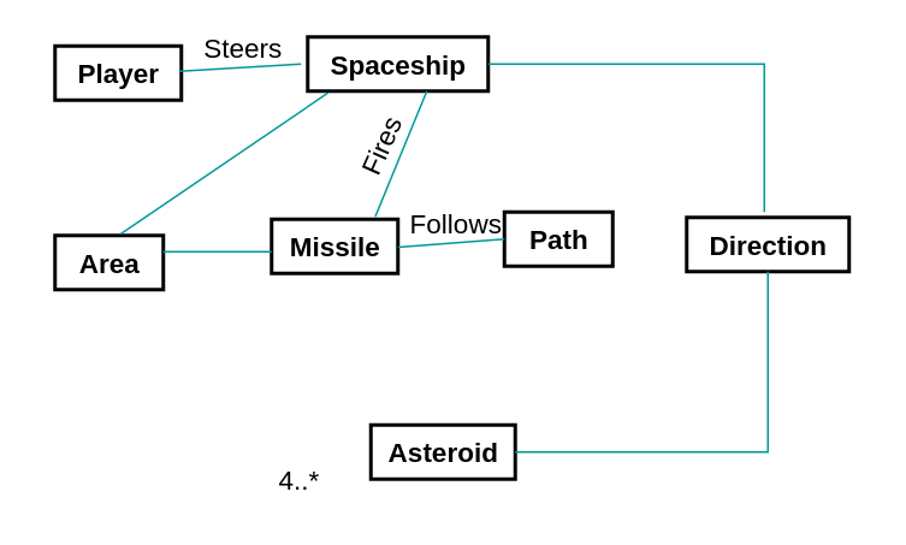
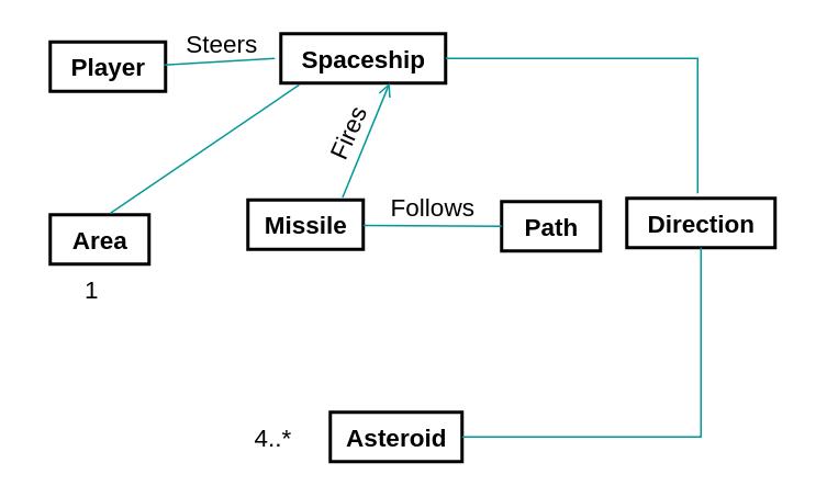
  <mxCell id="0" />
  <mxCell id="1" parent="0" />
  <mxCell id="2" value="" style="group" vertex="1" connectable="0" parent="1"><mxGeometry x="20" y="20" width="460" height="260" as="geometry" /></mxCell>
- <mxCell id="3" value="&lt;span style=&quot;text-align: left; font-size: 15px;&quot;&gt;Asteroid&lt;/span&gt;" style="text;html=1;align=center;verticalAlign=middle;resizable=0;points=[];autosize=1;strokeColor=default;fillColor=none;fontSize=15;fontStyle=1;strokeWidth=2;labelBackgroundColor=none;" parent="2" vertex="1"><mxGeometry x="185" y="215" width="80" height="30" as="geometry" /></mxCell>
+ <mxCell id="3" value="&lt;span style=&quot;text-align: left; font-size: 15px;&quot;&gt;Asteroid&lt;/span&gt;" style="text;html=1;align=center;verticalAlign=middle;resizable=0;points=[];autosize=1;strokeColor=default;fillColor=none;fontSize=15;fontStyle=1;strokeWidth=2;labelBackgroundColor=none;" parent="2" vertex="1"><mxGeometry x="180" y="230" width="80" height="30" as="geometry" /></mxCell>
  <mxCell id="4" value="&lt;span style=&quot;text-align: left; font-size: 15px;&quot;&gt;Area&lt;/span&gt;" style="text;html=1;align=center;verticalAlign=middle;resizable=0;points=[];autosize=1;strokeColor=default;fillColor=none;fontSize=15;fontStyle=1;strokeWidth=2;labelBackgroundColor=none;" parent="2" vertex="1"><mxGeometry x="10" y="110" width="60" height="30" as="geometry" /></mxCell>
  <mxCell id="5" value="&lt;span style=&quot;text-align: left;&quot;&gt;Spaceship&lt;/span&gt;" style="text;html=1;align=center;verticalAlign=middle;resizable=0;points=[];autosize=1;strokeColor=default;fillColor=none;fontSize=15;fontStyle=1;strokeWidth=2;labelBackgroundColor=none;" parent="2" vertex="1"><mxGeometry x="150" width="100" height="30" as="geometry" /></mxCell>
  <mxCell id="6" value="&lt;span style=&quot;text-align: left; font-size: 15px;&quot;&gt;Missile&lt;/span&gt;" style="text;html=1;align=center;verticalAlign=middle;resizable=0;points=[];autosize=1;strokeColor=default;fillColor=none;fontSize=15;fontStyle=1;strokeWidth=2;labelBackgroundColor=none;" parent="2" vertex="1"><mxGeometry x="130" y="101" width="70" height="30" as="geometry" /></mxCell>
  <mxCell id="7" value="&lt;span style=&quot;text-align: left; font-size: 15px;&quot;&gt;Player&lt;/span&gt;" style="text;html=1;align=center;verticalAlign=middle;resizable=0;points=[];autosize=1;strokeColor=default;fillColor=none;fontSize=15;fontStyle=1;strokeWidth=2;labelBackgroundColor=none;" parent="2" vertex="1"><mxGeometry x="10" y="5" width="70" height="30" as="geometry" /></mxCell>
  <mxCell id="8" value="&lt;span style=&quot;text-align: left; font-size: 15px;&quot;&gt;Direction&lt;/span&gt;" style="text;html=1;align=center;verticalAlign=middle;resizable=0;points=[];autosize=1;strokeColor=default;fillColor=none;fontSize=15;fontStyle=1;strokeWidth=2;labelBackgroundColor=none;" parent="2" vertex="1"><mxGeometry x="360" y="100" width="90" height="30" as="geometry" /></mxCell>
- <mxCell id="9" value="&lt;span style=&quot;text-align: left; font-size: 15px;&quot;&gt;Path&lt;/span&gt;" style="text;html=1;align=center;verticalAlign=middle;resizable=0;points=[];autosize=1;strokeColor=default;fillColor=none;fontSize=15;fontStyle=1;strokeWidth=2;labelBackgroundColor=none;" parent="2" vertex="1"><mxGeometry x="259" y="97" width="60" height="30" as="geometry" /></mxCell>
+ <mxCell id="9" value="&lt;span style=&quot;text-align: left; font-size: 15px;&quot;&gt;Path&lt;/span&gt;" style="text;html=1;align=center;verticalAlign=middle;resizable=0;points=[];autosize=1;strokeColor=default;fillColor=none;fontSize=15;fontStyle=1;strokeWidth=2;labelBackgroundColor=none;" parent="2" vertex="1"><mxGeometry x="284" y="102" width="60" height="30" as="geometry" /></mxCell>
  <mxCell id="10" value="" style="endArrow=none;html=1;rounded=0;fontSize=15;exitX=0.986;exitY=0.467;exitDx=0;exitDy=0;exitPerimeter=0;entryX=-0.037;entryY=0.5;entryDx=0;entryDy=0;entryPerimeter=0;strokeColor=#009999;labelBackgroundColor=none;" parent="2" source="7" target="5" edge="1"><mxGeometry width="50" height="50" relative="1" as="geometry"><mxPoint x="75" y="20" as="sourcePoint" /><mxPoint x="125" y="-30" as="targetPoint" /></mxGeometry></mxCell>
  <mxCell id="11" value="Steers" style="edgeLabel;html=1;align=center;verticalAlign=middle;resizable=0;points=[];fontSize=15;labelBackgroundColor=none;fontColor=default;" parent="10" vertex="1" connectable="0"><mxGeometry x="-0.455" relative="1" as="geometry"><mxPoint x="17" y="-12" as="offset" /></mxGeometry></mxCell>
  <mxCell id="12" value="" style="endArrow=none;html=1;rounded=0;fontSize=15;entryX=0.478;entryY=-0.1;entryDx=0;entryDy=0;entryPerimeter=0;strokeColor=#009999;labelBackgroundColor=none;edgeStyle=orthogonalEdgeStyle;" parent="2" source="5" target="8" edge="1"><mxGeometry width="50" height="50" relative="1" as="geometry"><mxPoint x="240" y="14.75" as="sourcePoint" /><mxPoint x="329.02" y="14.75" as="targetPoint" /></mxGeometry></mxCell>
  <mxCell id="13" value="" style="endArrow=none;html=1;rounded=0;fontSize=15;entryX=0.113;entryY=1.033;entryDx=0;entryDy=0;entryPerimeter=0;strokeColor=#009999;exitX=0.608;exitY=-0.033;exitDx=0;exitDy=0;exitPerimeter=0;labelBackgroundColor=none;" parent="2" source="4" target="5" edge="1"><mxGeometry width="50" height="50" relative="1" as="geometry"><mxPoint x="250" y="24.81" as="sourcePoint" /><mxPoint x="317.48" y="24.49" as="targetPoint" /></mxGeometry></mxCell>
  <mxCell id="14" value="" style="endArrow=none;html=1;rounded=0;fontSize=15;strokeColor=#009999;exitX=1;exitY=0.5;exitDx=0;exitDy=0;exitPerimeter=0;labelBackgroundColor=none;edgeStyle=orthogonalEdgeStyle;" parent="2" source="3" target="8" edge="1"><mxGeometry width="50" height="50" relative="1" as="geometry"><mxPoint x="250" y="24.81" as="sourcePoint" /><mxPoint x="317.48" y="24.49" as="targetPoint" /></mxGeometry></mxCell>
- <mxCell id="15" value="" style="endArrow=none;html=1;rounded=0;fontSize=15;strokeColor=#009999;exitX=0;exitY=0.6;exitDx=0;exitDy=0;exitPerimeter=0;labelBackgroundColor=none;entryX=1;entryY=0.3;entryDx=0;entryDy=0;entryPerimeter=0;" parent="2" source="6" target="4" edge="1"><mxGeometry width="50" height="50" relative="1" as="geometry"><mxPoint x="56.48" y="119.01" as="sourcePoint" /><mxPoint x="179.04" y="40.99" as="targetPoint" /></mxGeometry></mxCell>
- <mxCell id="16" value="" style="endArrow=none;html=1;rounded=0;fontSize=15;entryX=0.66;entryY=1;entryDx=0;entryDy=0;entryPerimeter=0;strokeColor=#009999;exitX=0.821;exitY=-0.05;exitDx=0;exitDy=0;exitPerimeter=0;labelBackgroundColor=none;" parent="2" source="6" target="5" edge="1"><mxGeometry width="50" height="50" relative="1" as="geometry"><mxPoint x="88.01" y="209.01" as="sourcePoint" /><mxPoint x="57.98" y="151.5" as="targetPoint" /></mxGeometry></mxCell>
+ <mxCell id="16" value="" style="endArrow=open;html=1;rounded=0;fontSize=15;entryX=0.66;entryY=1;entryDx=0;entryDy=0;entryPerimeter=0;strokeColor=#009999;exitX=0.821;exitY=-0.05;exitDx=0;exitDy=0;exitPerimeter=0;labelBackgroundColor=none;" parent="2" source="6" target="5" edge="1"><mxGeometry width="50" height="50" relative="1" as="geometry"><mxPoint x="88.01" y="209.01" as="sourcePoint" /><mxPoint x="57.98" y="151.5" as="targetPoint" /></mxGeometry></mxCell>
  <mxCell id="17" value="Fires" style="edgeLabel;html=1;align=center;verticalAlign=middle;resizable=0;points=[];fontSize=15;rotation=294;labelBackgroundColor=none;" parent="16" vertex="1" connectable="0"><mxGeometry x="-0.346" relative="1" as="geometry"><mxPoint x="-7" y="-15" as="offset" /></mxGeometry></mxCell>
  <mxCell id="18" value="" style="endArrow=none;html=1;rounded=0;fontSize=15;entryX=0;entryY=0.5;entryDx=0;entryDy=0;entryPerimeter=0;strokeColor=#009999;exitX=1;exitY=0.517;exitDx=0;exitDy=0;exitPerimeter=0;labelBackgroundColor=none;" parent="2" source="6" target="9" edge="1"><mxGeometry width="50" height="50" relative="1" as="geometry"><mxPoint x="107.47" y="208.5" as="sourcePoint" /><mxPoint x="200" y="150" as="targetPoint" /></mxGeometry></mxCell>
  <mxCell id="19" value="Follows" style="edgeLabel;html=1;align=center;verticalAlign=middle;resizable=0;points=[];fontSize=15;labelBackgroundColor=none;" parent="18" vertex="1" connectable="0"><mxGeometry x="-0.171" relative="1" as="geometry"><mxPoint x="7" y="-12" as="offset" /></mxGeometry></mxCell>
+ <mxCell id="20" value="1" style="text;html=1;align=center;verticalAlign=middle;resizable=0;points=[];autosize=1;strokeColor=none;fillColor=none;fontSize=15;labelBackgroundColor=none;" parent="2" vertex="1"><mxGeometry x="20" y="140" width="30" height="30" as="geometry" /></mxCell>
  <mxCell id="21" value="4..*" style="text;html=1;align=center;verticalAlign=middle;resizable=0;points=[];autosize=1;strokeColor=none;fillColor=none;fontSize=15;labelBackgroundColor=none;" parent="2" vertex="1"><mxGeometry x="120" y="230" width="50" height="30" as="geometry" /></mxCell>
